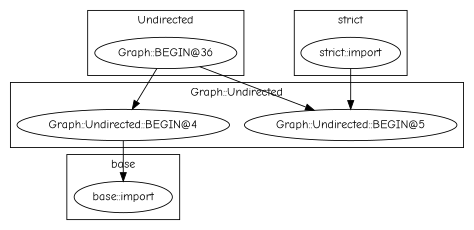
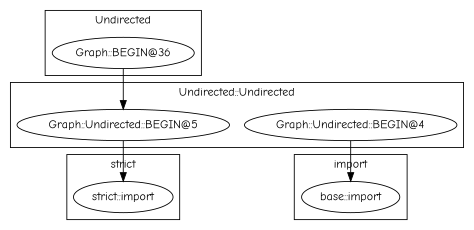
  digraph {
    fontname="Comic Neue"
    node [fontname="Comic Neue"]
    edge [fontname="Comic Neue"]
    "base::import"
    "Graph::BEGIN@36"
    "strict::import"
    "Graph::Undirected::BEGIN@5"
    "Graph::Undirected::BEGIN@4"
    subgraph cluster_1 {
-     label=base
+     label=import
      "base::import"
    }
    subgraph cluster_2 {
      label=Undirected
      "Graph::BEGIN@36"
    }
    subgraph cluster_3 {
      label="strict"
      "strict::import"
    }
    subgraph cluster_4 {
-     label="Graph::Undirected"
+     label="Undirected::Undirected"
      "Graph::Undirected::BEGIN@5"
      "Graph::Undirected::BEGIN@4"
    }
    "Graph::BEGIN@36" -> "Graph::Undirected::BEGIN@5"
-   "Graph::BEGIN@36" -> "Graph::Undirected::BEGIN@4"
-   "strict::import" -> "Graph::Undirected::BEGIN@5"
+   "Graph::Undirected::BEGIN@5" -> "strict::import"
    "Graph::Undirected::BEGIN@4" -> "base::import"
  }
